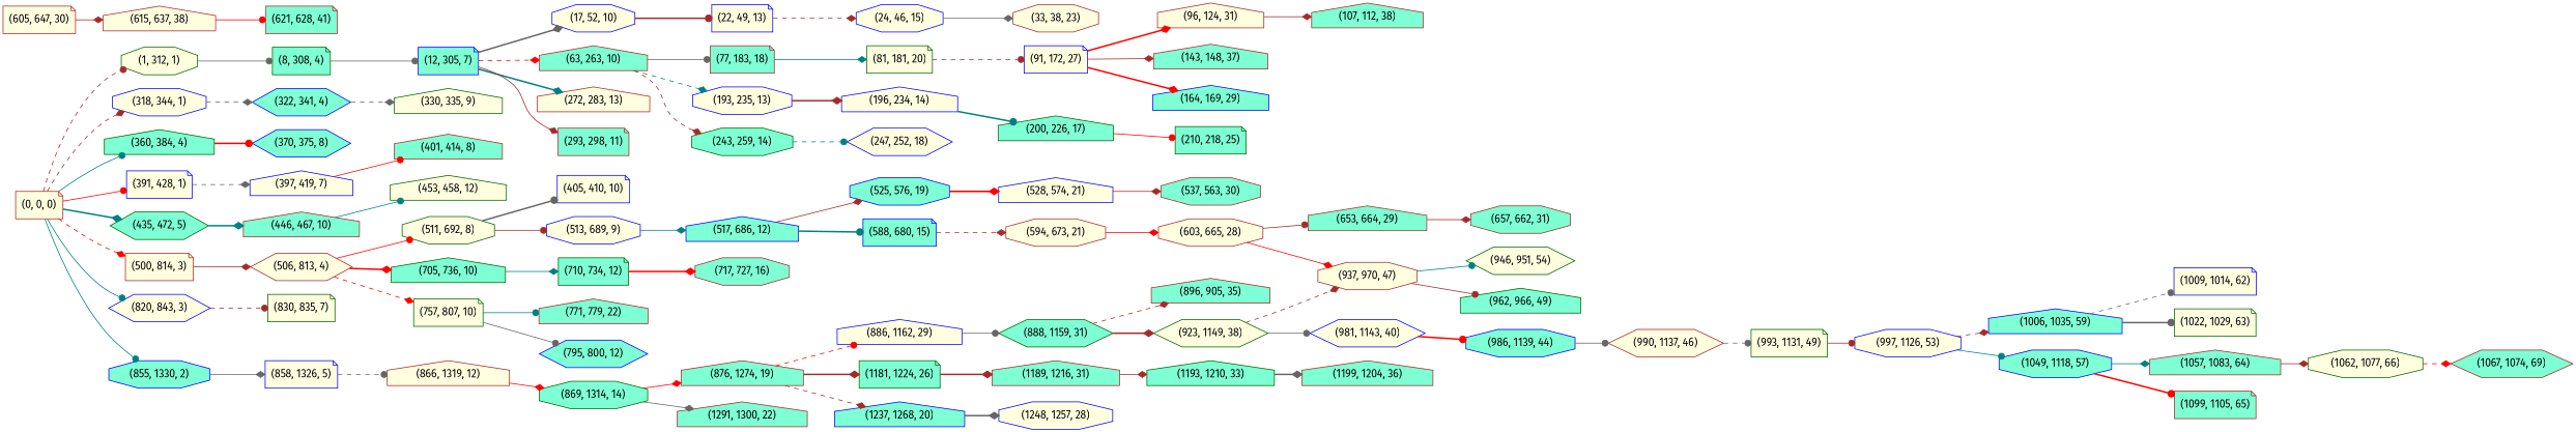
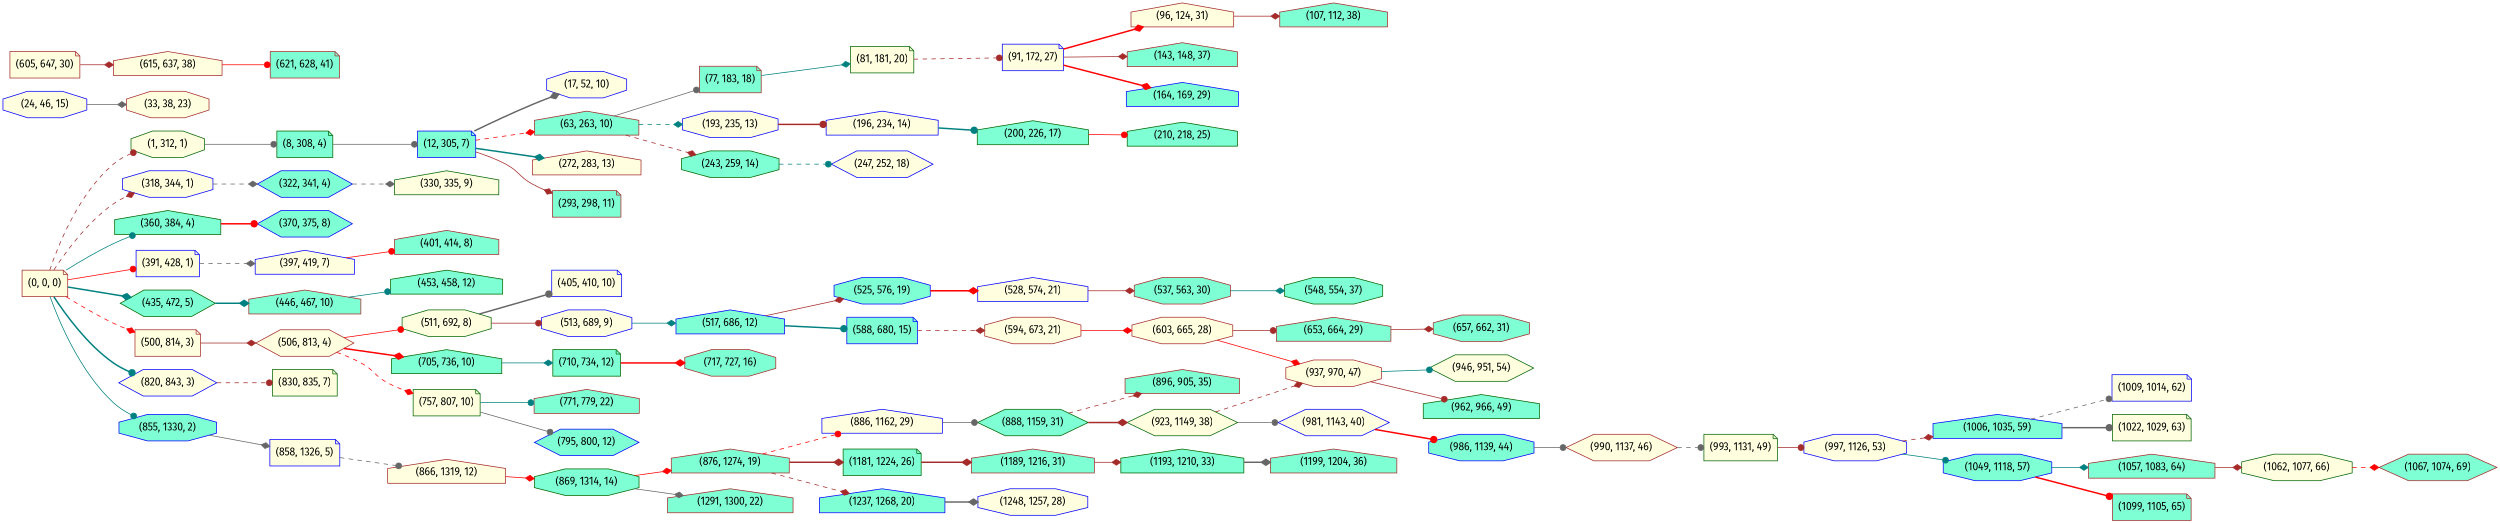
  digraph {
    fontname="Fira Sans"
    rankdir=LR
    node [color=brown fillcolor=aquamarine fontname="Fira Sans" shape=house style=filled]
    edge [arrowhead=diamond color=brown fontname="Fira Sans" style=solid]
    "(0, 0, 0)" [fillcolor=lightyellow shape=note]
    "(1, 312, 1)" [color=darkgreen fillcolor=lightyellow shape=octagon]
    "(318, 344, 1)" [color=blue fillcolor=lightyellow shape=octagon]
    "(360, 384, 4)" [color=darkgreen]
    "(391, 428, 1)" [color=blue fillcolor=lightyellow shape=note]
    "(435, 472, 5)" [color=darkgreen shape=hexagon]
    "(500, 814, 3)" [fillcolor=lightyellow shape=note]
    "(820, 843, 3)" [color=blue fillcolor=lightyellow shape=hexagon]
    "(855, 1330, 2)" [color=blue shape=octagon]
    "(8, 308, 4)" [color=darkgreen shape=note]
    "(322, 341, 4)" [color=blue shape=hexagon]
    "(370, 375, 8)" [color=blue shape=hexagon]
    "(397, 419, 7)" [color=blue fillcolor=lightyellow]
    "(446, 467, 10)"
    "(506, 813, 4)" [fillcolor=lightyellow shape=hexagon]
    "(830, 835, 7)" [color=darkgreen fillcolor=lightyellow shape=note]
    "(858, 1326, 5)" [color=blue fillcolor=lightyellow shape=note]
    "(12, 305, 7)" [color=blue shape=note]
    "(17, 52, 10)" [color=blue fillcolor=lightyellow shape=octagon]
    "(63, 263, 10)"
    "(272, 283, 13)" [fillcolor=lightyellow]
    "(293, 298, 11)" [shape=note]
-   "(22, 49, 13)" [color=blue fillcolor=lightyellow shape=note]
    "(77, 183, 18)" [shape=note]
    "(193, 235, 13)" [color=blue fillcolor=lightyellow shape=octagon]
    "(243, 259, 14)" [color=darkgreen shape=octagon]
    "(24, 46, 15)" [color=blue fillcolor=lightyellow shape=octagon]
    "(33, 38, 23)" [fillcolor=lightyellow shape=octagon]
    "(81, 181, 20)" [color=darkgreen fillcolor=lightyellow shape=note]
    "(196, 234, 14)" [color=blue fillcolor=lightyellow]
    "(247, 252, 18)" [color=blue fillcolor=lightyellow shape=hexagon]
    "(91, 172, 27)" [color=blue fillcolor=lightyellow shape=note]
    "(96, 124, 31)" [fillcolor=lightyellow]
    "(143, 148, 37)"
    "(164, 169, 29)" [color=blue]
    "(107, 112, 38)"
    "(200, 226, 17)" [color=darkgreen]
-   "(210, 218, 25)" [color=darkgreen shape=note]
+   "(210, 218, 25)" [color=darkgreen]
    "(330, 335, 9)" [color=darkgreen fillcolor=lightyellow]
    "(401, 414, 8)"
    "(405, 410, 10)" [color=blue fillcolor=lightyellow shape=note]
-   "(453, 458, 12)" [color=darkgreen fillcolor=lightyellow]
+   "(453, 458, 12)" [color=darkgreen]
    "(511, 692, 8)" [color=darkgreen fillcolor=lightyellow shape=octagon]
    "(705, 736, 10)" [color=darkgreen]
    "(757, 807, 10)" [color=darkgreen fillcolor=lightyellow shape=note]
    "(513, 689, 9)" [color=blue fillcolor=lightyellow shape=octagon]
    "(710, 734, 12)" [color=darkgreen shape=note]
    "(771, 779, 22)"
    "(795, 800, 12)" [color=blue shape=hexagon]
    "(517, 686, 12)" [color=blue]
    "(525, 576, 19)" [color=blue shape=octagon]
    "(588, 680, 15)" [color=blue shape=note]
    "(528, 574, 21)" [color=blue fillcolor=lightyellow]
    "(594, 673, 21)" [fillcolor=lightyellow shape=octagon]
    "(537, 563, 30)" [shape=octagon]
+   "(548, 554, 37)" [color=darkgreen shape=octagon]
    "(603, 665, 28)" [fillcolor=lightyellow shape=octagon]
    "(653, 664, 29)"
    "(937, 970, 47)" [fillcolor=lightyellow shape=octagon]
    "(605, 647, 30)" [fillcolor=lightyellow shape=note]
    "(615, 637, 38)" [fillcolor=lightyellow]
    "(657, 662, 31)" [shape=octagon]
    "(621, 628, 41)" [shape=note]
    "(717, 727, 16)" [shape=octagon]
    "(866, 1319, 12)" [fillcolor=lightyellow]
    "(869, 1314, 14)" [color=darkgreen shape=octagon]
    "(876, 1274, 19)"
    "(1291, 1300, 22)"
    "(886, 1162, 29)" [color=blue fillcolor=lightyellow]
    "(1181, 1224, 26)" [color=darkgreen shape=note]
    "(1237, 1268, 20)" [color=blue]
    "(888, 1159, 31)" [color=darkgreen shape=hexagon]
    "(1189, 1216, 31)"
    "(1248, 1257, 28)" [color=blue fillcolor=lightyellow shape=octagon]
    "(896, 905, 35)"
    "(923, 1149, 38)" [color=darkgreen fillcolor=lightyellow shape=hexagon]
    "(981, 1143, 40)" [color=blue fillcolor=lightyellow shape=hexagon]
    "(946, 951, 54)" [color=darkgreen fillcolor=lightyellow shape=hexagon]
    "(962, 966, 49)" [color=darkgreen]
    "(986, 1139, 44)" [color=blue shape=octagon]
    "(990, 1137, 46)" [fillcolor=lightyellow shape=hexagon]
    "(993, 1131, 49)" [color=darkgreen fillcolor=lightyellow shape=note]
    "(997, 1126, 53)" [color=blue fillcolor=lightyellow shape=octagon]
    "(1006, 1035, 59)" [color=blue]
    "(1049, 1118, 57)" [color=blue shape=octagon]
    "(1009, 1014, 62)" [color=blue fillcolor=lightyellow shape=note]
    "(1022, 1029, 63)" [color=darkgreen fillcolor=lightyellow shape=note]
    "(1057, 1083, 64)"
    "(1099, 1105, 65)" [shape=note]
    "(1062, 1077, 66)" [color=darkgreen fillcolor=lightyellow shape=octagon]
    "(1067, 1074, 69)" [shape=hexagon]
    "(1193, 1210, 33)" [color=darkgreen]
    "(1199, 1204, 36)"
    "(0, 0, 0)" -> "(1, 312, 1)" [arrowhead=dot style=dashed]
    "(0, 0, 0)" -> "(318, 344, 1)" [style=dashed]
    "(0, 0, 0)" -> "(360, 384, 4)" [arrowhead=dot color=teal]
    "(0, 0, 0)" -> "(391, 428, 1)" [arrowhead=dot color=red]
    "(0, 0, 0)" -> "(435, 472, 5)" [color=teal style=bold]
    "(0, 0, 0)" -> "(500, 814, 3)" [color=red style=dashed]
-   "(0, 0, 0)" -> "(820, 843, 3)" [arrowhead=dot color=teal]
+   "(0, 0, 0)" -> "(820, 843, 3)" [arrowhead=dot color=teal style=bold]
    "(0, 0, 0)" -> "(855, 1330, 2)" [arrowhead=dot color=teal]
    "(1, 312, 1)" -> "(8, 308, 4)" [arrowhead=dot color=gray40]
    "(318, 344, 1)" -> "(322, 341, 4)" [color=gray40 style=dashed]
    "(360, 384, 4)" -> "(370, 375, 8)" [arrowhead=dot color=red style=bold]
    "(391, 428, 1)" -> "(397, 419, 7)" [color=gray40 style=dashed]
    "(435, 472, 5)" -> "(446, 467, 10)" [color=teal style=bold]
    "(500, 814, 3)" -> "(506, 813, 4)"
    "(820, 843, 3)" -> "(830, 835, 7)" [arrowhead=dot style=dashed]
    "(855, 1330, 2)" -> "(858, 1326, 5)" [color=gray40]
    "(8, 308, 4)" -> "(12, 305, 7)" [arrowhead=dot color=gray40]
    "(322, 341, 4)" -> "(330, 335, 9)" [color=gray40 style=dashed]
    "(397, 419, 7)" -> "(401, 414, 8)" [arrowhead=dot color=red]
    "(446, 467, 10)" -> "(453, 458, 12)" [arrowhead=dot color=teal]
    "(506, 813, 4)" -> "(511, 692, 8)" [arrowhead=dot color=red]
    "(506, 813, 4)" -> "(705, 736, 10)" [color=red style=bold]
    "(506, 813, 4)" -> "(757, 807, 10)" [color=red style=dashed]
    "(858, 1326, 5)" -> "(866, 1319, 12)" [arrowhead=dot color=gray40 style=dashed]
    "(12, 305, 7)" -> "(17, 52, 10)" [color=gray40 style=bold]
    "(12, 305, 7)" -> "(63, 263, 10)" [color=red style=dashed]
    "(12, 305, 7)" -> "(272, 283, 13)" [color=teal style=bold]
    "(12, 305, 7)" -> "(293, 298, 11)"
-   "(17, 52, 10)" -> "(22, 49, 13)" [arrowhead=dot style=bold]
    "(63, 263, 10)" -> "(77, 183, 18)" [arrowhead=dot color=gray40]
    "(63, 263, 10)" -> "(193, 235, 13)" [color=teal style=dashed]
    "(63, 263, 10)" -> "(243, 259, 14)" [style=dashed]
-   "(22, 49, 13)" -> "(24, 46, 15)" [style=dashed]
    "(77, 183, 18)" -> "(81, 181, 20)" [color=teal]
-   "(193, 235, 13)" -> "(196, 234, 14)" [style=bold]
+   "(193, 235, 13)" -> "(196, 234, 14)" [arrowhead=dot style=bold]
    "(243, 259, 14)" -> "(247, 252, 18)" [arrowhead=dot color=teal style=dashed]
    "(24, 46, 15)" -> "(33, 38, 23)" [color=gray40]
    "(81, 181, 20)" -> "(91, 172, 27)" [arrowhead=dot style=dashed]
    "(196, 234, 14)" -> "(200, 226, 17)" [arrowhead=dot color=teal style=bold]
    "(91, 172, 27)" -> "(96, 124, 31)" [color=red style=bold]
    "(91, 172, 27)" -> "(143, 148, 37)"
    "(91, 172, 27)" -> "(164, 169, 29)" [color=red style=bold]
    "(96, 124, 31)" -> "(107, 112, 38)"
    "(200, 226, 17)" -> "(210, 218, 25)" [arrowhead=dot color=red]
    "(511, 692, 8)" -> "(405, 410, 10)" [arrowhead=dot color=gray40 style=bold]
    "(511, 692, 8)" -> "(513, 689, 9)" [arrowhead=dot]
    "(705, 736, 10)" -> "(710, 734, 12)" [color=teal]
    "(757, 807, 10)" -> "(771, 779, 22)" [arrowhead=dot color=teal]
    "(757, 807, 10)" -> "(795, 800, 12)" [arrowhead=dot color=gray40]
    "(513, 689, 9)" -> "(517, 686, 12)" [color=teal]
    "(710, 734, 12)" -> "(717, 727, 16)" [color=red style=bold]
    "(517, 686, 12)" -> "(525, 576, 19)"
    "(517, 686, 12)" -> "(588, 680, 15)" [arrowhead=dot color=teal style=bold]
    "(525, 576, 19)" -> "(528, 574, 21)" [color=red style=bold]
    "(588, 680, 15)" -> "(594, 673, 21)" [style=dashed]
    "(528, 574, 21)" -> "(537, 563, 30)"
    "(594, 673, 21)" -> "(603, 665, 28)" [color=red]
+   "(537, 563, 30)" -> "(548, 554, 37)" [color=teal]
    "(603, 665, 28)" -> "(653, 664, 29)" [arrowhead=dot]
    "(603, 665, 28)" -> "(937, 970, 47)" [color=red]
    "(653, 664, 29)" -> "(657, 662, 31)"
    "(937, 970, 47)" -> "(946, 951, 54)" [arrowhead=dot color=teal]
    "(937, 970, 47)" -> "(962, 966, 49)" [arrowhead=dot]
    "(605, 647, 30)" -> "(615, 637, 38)"
    "(615, 637, 38)" -> "(621, 628, 41)" [arrowhead=dot color=red]
    "(866, 1319, 12)" -> "(869, 1314, 14)" [color=red]
    "(869, 1314, 14)" -> "(876, 1274, 19)" [color=red]
    "(869, 1314, 14)" -> "(1291, 1300, 22)" [color=gray40]
    "(876, 1274, 19)" -> "(886, 1162, 29)" [arrowhead=dot color=red style=dashed]
    "(876, 1274, 19)" -> "(1181, 1224, 26)" [style=bold]
    "(876, 1274, 19)" -> "(1237, 1268, 20)" [style=dashed]
    "(886, 1162, 29)" -> "(888, 1159, 31)" [arrowhead=dot color=gray40]
    "(1181, 1224, 26)" -> "(1189, 1216, 31)" [style=bold]
    "(1237, 1268, 20)" -> "(1248, 1257, 28)" [color=gray40 style=bold]
    "(888, 1159, 31)" -> "(896, 905, 35)" [style=dashed]
    "(888, 1159, 31)" -> "(923, 1149, 38)" [style=bold]
    "(1189, 1216, 31)" -> "(1193, 1210, 33)"
    "(923, 1149, 38)" -> "(937, 970, 47)" [style=dashed]
    "(923, 1149, 38)" -> "(981, 1143, 40)" [arrowhead=dot color=gray40]
    "(981, 1143, 40)" -> "(986, 1139, 44)" [arrowhead=dot color=red style=bold]
    "(986, 1139, 44)" -> "(990, 1137, 46)" [arrowhead=dot color=gray40]
    "(990, 1137, 46)" -> "(993, 1131, 49)" [arrowhead=dot color=gray40 style=dashed]
    "(993, 1131, 49)" -> "(997, 1126, 53)" [arrowhead=dot]
    "(997, 1126, 53)" -> "(1006, 1035, 59)" [style=dashed]
    "(997, 1126, 53)" -> "(1049, 1118, 57)" [arrowhead=dot color=teal]
    "(1006, 1035, 59)" -> "(1009, 1014, 62)" [arrowhead=dot color=gray40 style=dashed]
    "(1006, 1035, 59)" -> "(1022, 1029, 63)" [arrowhead=dot color=gray40 style=bold]
    "(1049, 1118, 57)" -> "(1057, 1083, 64)" [color=teal]
    "(1049, 1118, 57)" -> "(1099, 1105, 65)" [arrowhead=dot color=red style=bold]
    "(1057, 1083, 64)" -> "(1062, 1077, 66)"
    "(1062, 1077, 66)" -> "(1067, 1074, 69)" [color=red style=dashed]
    "(1193, 1210, 33)" -> "(1199, 1204, 36)" [color=gray40 style=bold]
  }
